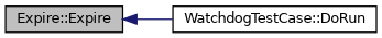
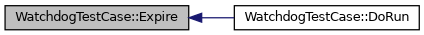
  digraph {
    rankdir=LR
    node [color=black fontname=Helvetica fontsize=10 shape=record style=filled]
-   n1 [fillcolor=grey75 fontcolor=black height=0.2 label="Expire::Expire" width=0.4]
+   n1 [fillcolor=grey75 fontcolor=black height=0.2 label="WatchdogTestCase::Expire" width=0.4]
    n2 [fillcolor=white height=0.2 label="WatchdogTestCase::DoRun" width=0.4]
    n1 -> n2 [color=midnightblue dir=back fontname=Helvetica fontsize=10 labelfontname=Helvetica labelfontsize=10 style=solid]
  }
